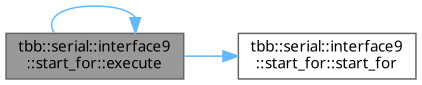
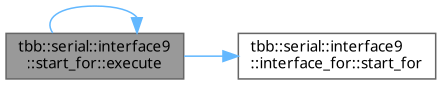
  digraph {
    rankdir=LR
    fontname="Noto Sans"
    node [fontname="Noto Sans" fontsize=10 shape=box style=filled]
    edge [color=steelblue1 fontname="Noto Sans" fontsize=10 labelfontname=Helvetica labelfontsize=10 style=solid]
    n1 [color=gray40 fillcolor=grey60 fontcolor=black height=0.2 label="tbb::serial::interface9\l::start_for::execute" width=0.4]
-   n2 [color=grey40 fillcolor=white height=0.2 label="tbb::serial::interface9\l::start_for::start_for" width=0.4]
+   n2 [color=grey40 fillcolor=white height=0.2 label="tbb::serial::interface9\l::interface_for::start_for" width=0.4]
    n1 -> n1
    n1 -> n2
  }
